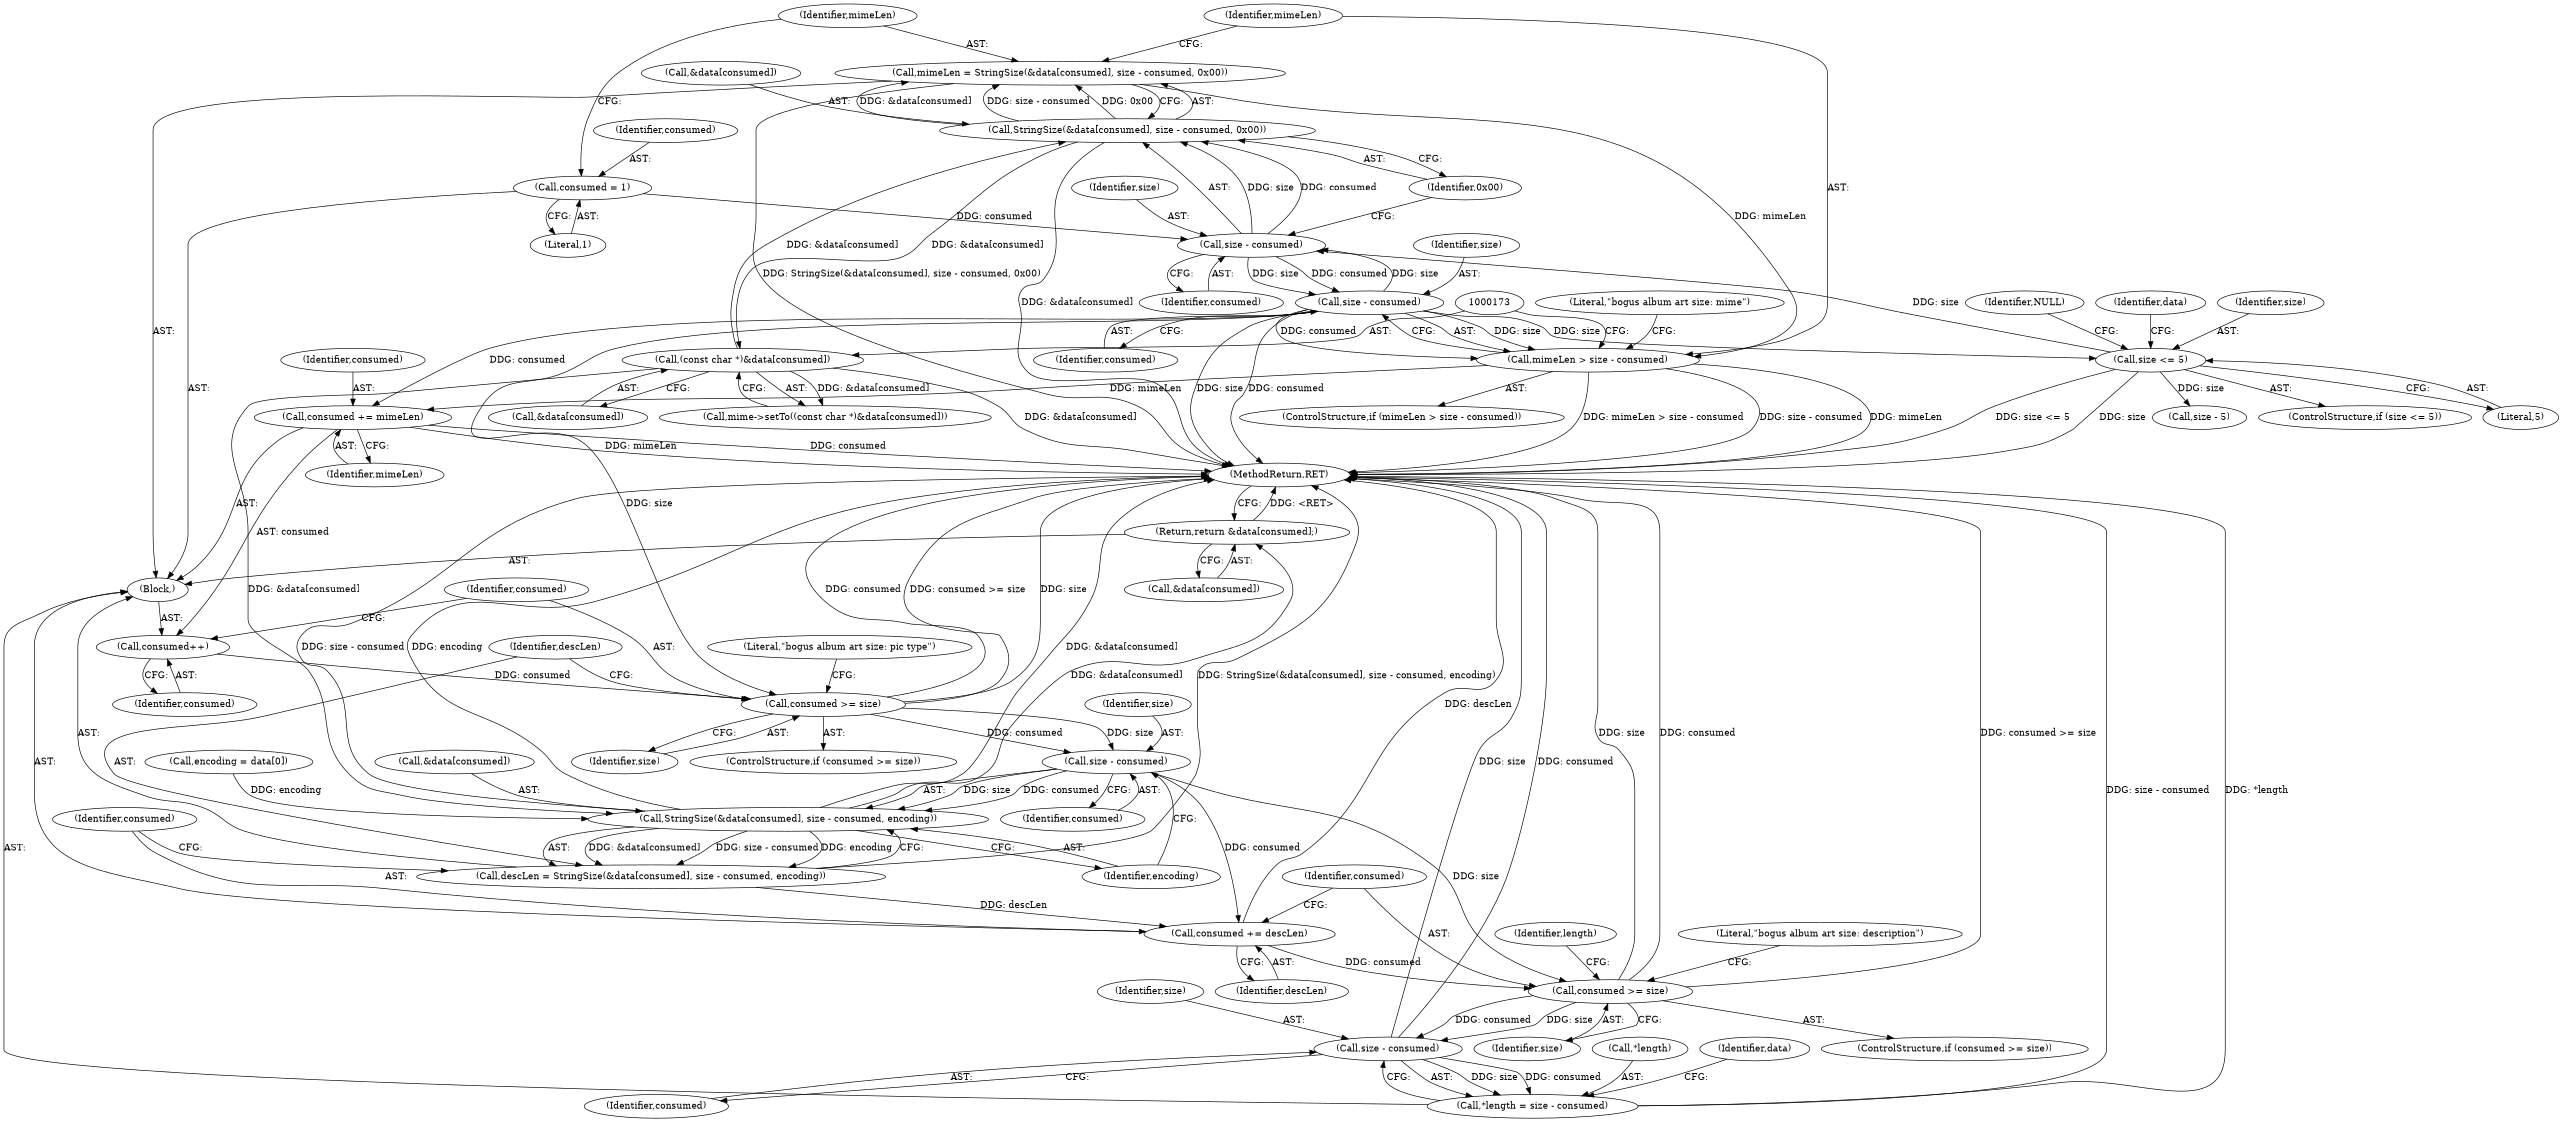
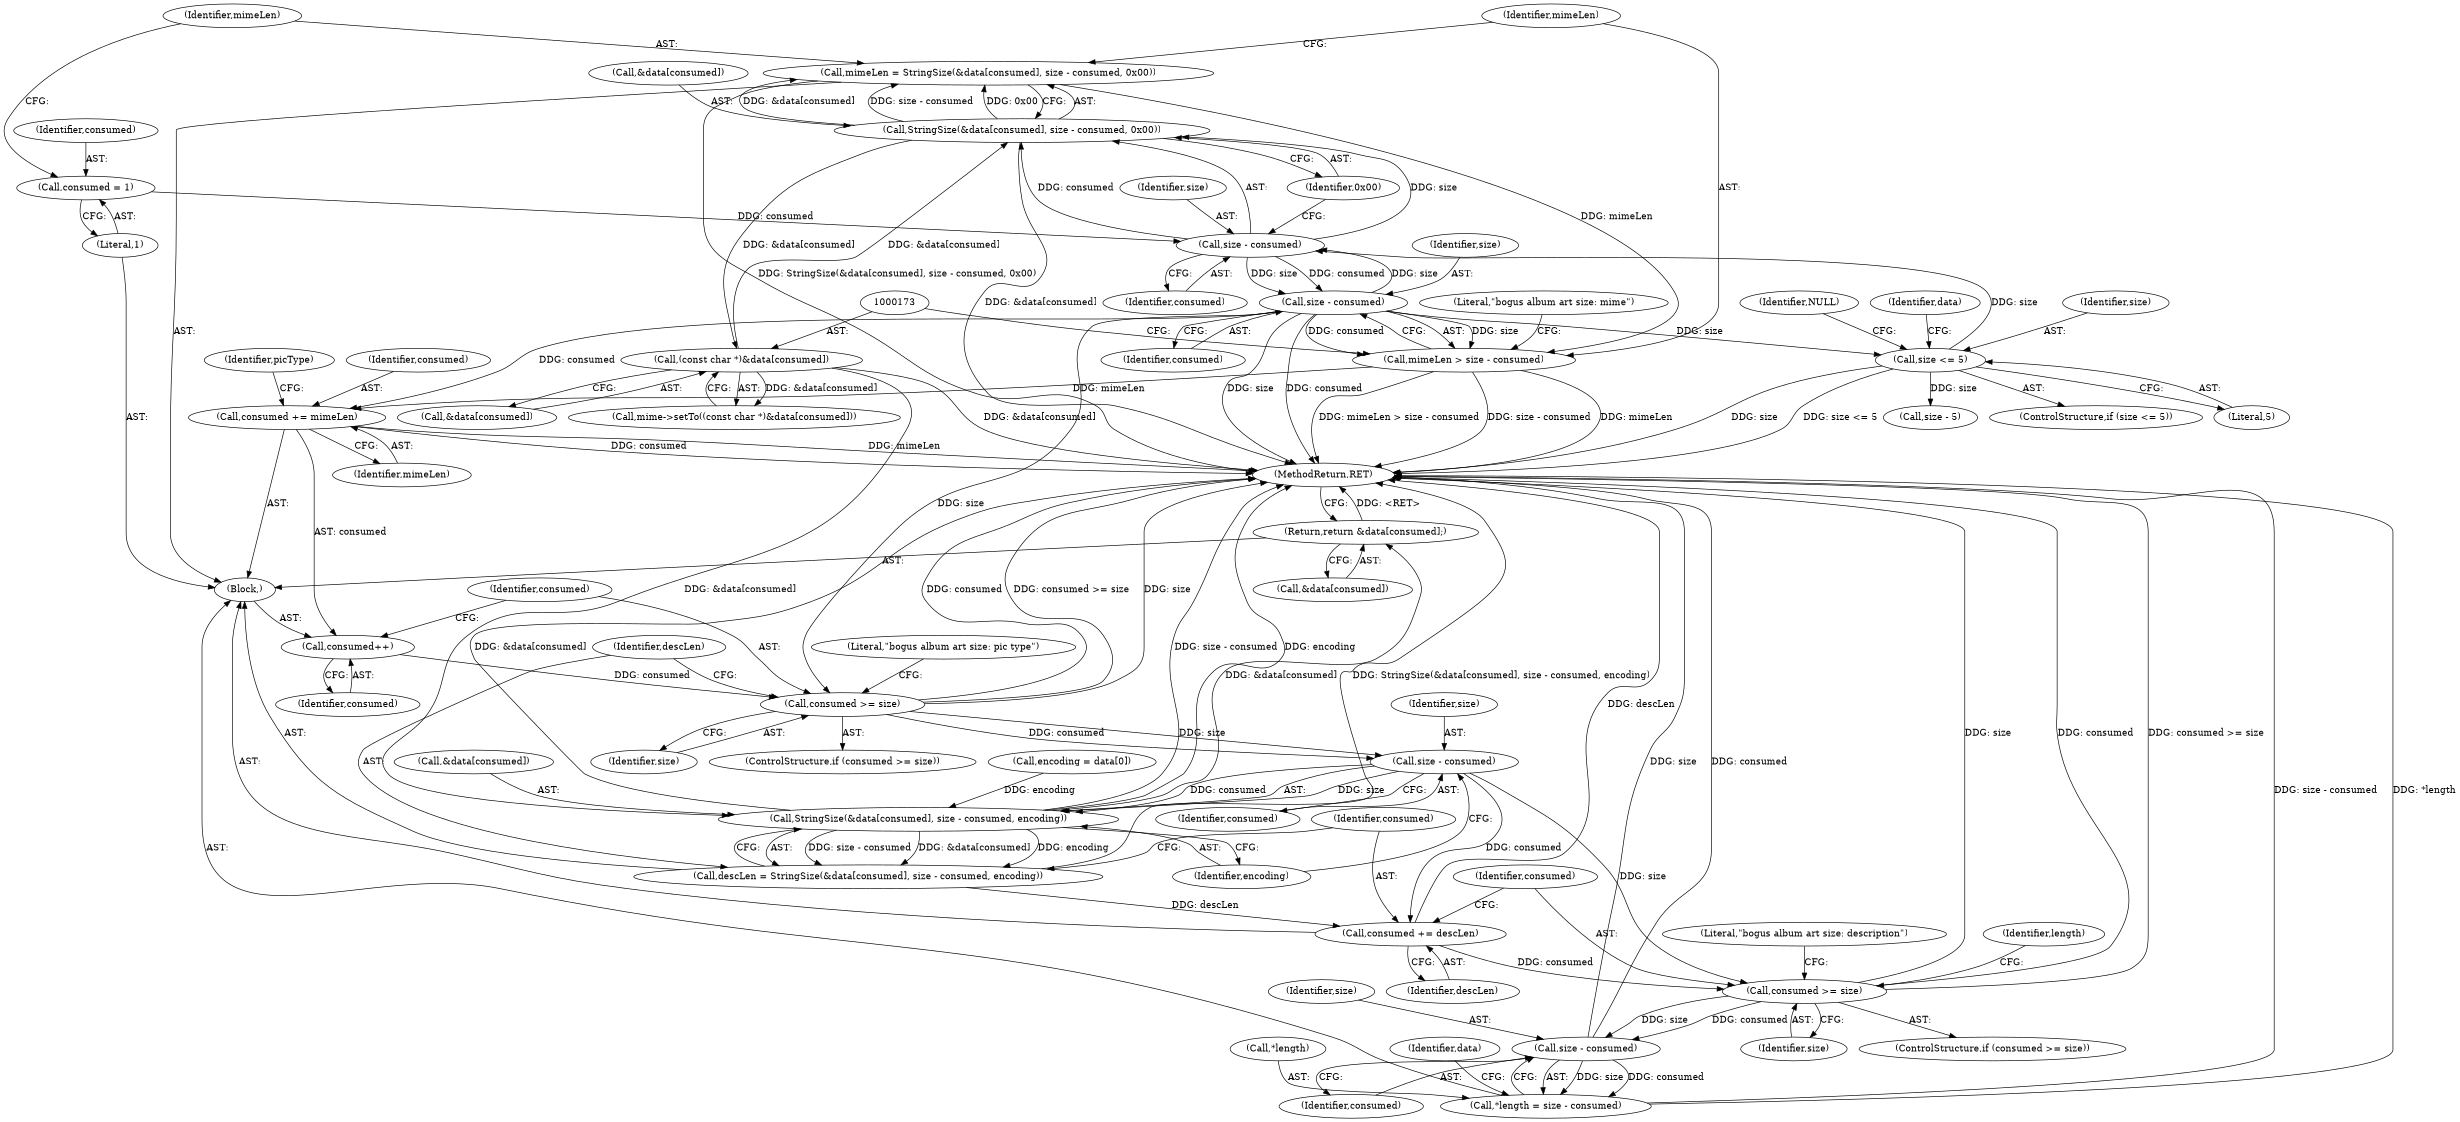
  digraph {
    n1 [label="(Call,mimeLen = StringSize(&data[consumed], size - consumed, 0x00))"]
    n2 [label="(Call,StringSize(&data[consumed], size - consumed, 0x00))"]
    n3 [label="(Call,mimeLen > size - consumed)"]
    n4 [label="(Block,)"]
    n5 [label="(MethodReturn,RET)"]
    n6 [label="(Call,(const char *)&data[consumed])"]
    n7 [label="(Identifier,0x00)"]
    n8 [label="(Call,size - consumed)"]
    n9 [label="(Call,consumed += mimeLen)"]
-   n10 [label="(ControlStructure,if (mimeLen > size - consumed))"]
    n11 [label="(Call,consumed++)"]
    n12 [label="(Return,return &data[consumed];)"]
    n13 [label="(Call,StringSize(&data[consumed], size - consumed, encoding))"]
    n14 [label="(Call,&data[consumed])"]
    n15 [label="(Call,mime->setTo((const char *)&data[consumed]))"]
    n16 [label="(Call,size - consumed)"]
    n17 [label="(Call,descLen = StringSize(&data[consumed], size - consumed, encoding))"]
    n18 [label="(Identifier,encoding)"]
    n19 [label="(Identifier,consumed)"]
    n20 [label="(Call,size <= 5)"]
    n21 [label="(Call,consumed >= size)"]
    n22 [label="(Identifier,consumed)"]
    n23 [label="(Literal,5)"]
    n24 [label="(Call,size - 5)"]
    n25 [label="(ControlStructure,if (size <= 5))"]
    n26 [label="(Identifier,mimeLen)"]
    n27 [label="(Call,size - consumed)"]
    n28 [label="(Identifier,size)"]
    n29 [label="(ControlStructure,if (consumed >= size))"]
    n30 [label="(Call,consumed = 1)"]
    n31 [label="(Literal,1)"]
    n32 [label="(Identifier,consumed)"]
    n33 [label="(Call,consumed += descLen)"]
    n34 [label="(Call,consumed >= size)"]
    n35 [label="(Identifier,consumed)"]
    n36 [label="(Identifier,descLen)"]
    n37 [label="(Call,size - consumed)"]
    n38 [label="(ControlStructure,if (consumed >= size))"]
    n39 [label="(Identifier,size)"]
    n40 [label="(Call,&data[consumed])"]
    n41 [label="(Call,*length = size - consumed)"]
    n42 [label="(Identifier,consumed)"]
    n43 [label="(Literal,\"bogus album art size: description\")"]
    n44 [label="(Identifier,consumed)"]
    n45 [label="(Identifier,size)"]
    n46 [label="(Identifier,descLen)"]
    n47 [label="(Call,*length)"]
    n48 [label="(Identifier,NULL)"]
    n49 [label="(Identifier,data)"]
    n50 [label="(Identifier,mimeLen)"]
    n51 [label="(Call,&data[consumed])"]
    n52 [label="(Literal,\"bogus album art size: mime\")"]
    n53 [label="(Identifier,data)"]
    n54 [label="(Identifier,consumed)"]
+   n55 [label="(Identifier,picType)"]
    n56 [label="(Identifier,consumed)"]
    n57 [label="(Identifier,length)"]
    n58 [label="(Identifier,consumed)"]
    n59 [label="(Identifier,size)"]
    n60 [label="(Call,&data[consumed])"]
    n61 [label="(Identifier,size)"]
    n62 [label="(Identifier,size)"]
    n63 [label="(Literal,\"bogus album art size: pic type\")"]
    n64 [label="(Identifier,size)"]
    n65 [label="(Identifier,mimeLen)"]
    n66 [label="(Call,encoding = data[0])"]
    n67 [label="(Identifier,consumed)"]
    1000173
    n1 -> n2 [label="CFG: "]
    n1 -> n3 [label="DDG: mimeLen"]
    n1 -> n4 [label="AST: "]
    n1 -> n5 [label="DDG: StringSize(&data[consumed], size - consumed, 0x00)"]
    n2 -> n1 [label="AST: "]
    n2 -> n1 [label="DDG: &data[consumed]"]
    n2 -> n1 [label="DDG: size - consumed"]
    n2 -> n1 [label="DDG: 0x00"]
    n2 -> n5 [label="DDG: &data[consumed]"]
    n2 -> n6 [label="DDG: &data[consumed]"]
    n2 -> n7 [label="CFG: "]
    n3 -> n5 [label="DDG: size - consumed"]
    n3 -> n5 [label="DDG: mimeLen"]
    n3 -> n5 [label="DDG: mimeLen > size - consumed"]
    n3 -> n8 [label="CFG: "]
    n3 -> n9 [label="DDG: mimeLen"]
-   n3 -> n10 [label="AST: "]
    n4 -> n11 [label="AST: "]
    n5 -> n12 [label="CFG: "]
    n6 -> n2 [label="DDG: &data[consumed]"]
    n6 -> n5 [label="DDG: &data[consumed]"]
    n6 -> n13 [label="DDG: &data[consumed]"]
    n6 -> n14 [label="CFG: "]
    n6 -> n15 [label="AST: "]
    n6 -> n15 [label="DDG: &data[consumed]"]
    n7 -> n2 [label="AST: "]
    n7 -> n16 [label="CFG: "]
    n8 -> n3 [label="AST: "]
    n8 -> n3 [label="DDG: size"]
    n8 -> n3 [label="DDG: consumed"]
    n8 -> n5 [label="DDG: size"]
    n8 -> n5 [label="DDG: consumed"]
    n8 -> n9 [label="DDG: consumed"]
    n8 -> n16 [label="DDG: size"]
    n8 -> n20 [label="DDG: size"]
    n8 -> n21 [label="DDG: size"]
    n8 -> n22 [label="CFG: "]
    n9 -> n4 [label="AST: "]
    n9 -> n5 [label="DDG: consumed"]
    n9 -> n5 [label="DDG: mimeLen"]
    n9 -> n11 [label="AST: consumed"]
    n9 -> n26 [label="CFG: "]
    n11 -> n21 [label="DDG: consumed"]
    n11 -> n32 [label="CFG: "]
    n12 -> n4 [label="AST: "]
    n12 -> n5 [label="DDG: <RET>"]
    n12 -> n40 [label="CFG: "]
    n13 -> n5 [label="DDG: encoding"]
    n13 -> n5 [label="DDG: &data[consumed]"]
    n13 -> n5 [label="DDG: size - consumed"]
    n13 -> n12 [label="DDG: &data[consumed]"]
    n13 -> n17 [label="AST: "]
    n13 -> n17 [label="DDG: &data[consumed]"]
    n13 -> n17 [label="DDG: size - consumed"]
    n13 -> n17 [label="DDG: encoding"]
    n13 -> n18 [label="CFG: "]
    n14 -> n6 [label="AST: "]
    n15 -> n6 [label="CFG: "]
    n16 -> n2 [label="AST: "]
    n16 -> n2 [label="DDG: size"]
    n16 -> n2 [label="DDG: consumed"]
    n16 -> n8 [label="DDG: size"]
    n16 -> n8 [label="DDG: consumed"]
    n16 -> n19 [label="CFG: "]
    n17 -> n4 [label="AST: "]
    n17 -> n5 [label="DDG: StringSize(&data[consumed], size - consumed, encoding)"]
    n17 -> n13 [label="CFG: "]
    n17 -> n33 [label="DDG: descLen"]
    n18 -> n13 [label="AST: "]
    n18 -> n27 [label="CFG: "]
    n19 -> n16 [label="AST: "]
    n20 -> n5 [label="DDG: size"]
    n20 -> n5 [label="DDG: size <= 5"]
    n20 -> n16 [label="DDG: size"]
    n20 -> n23 [label="CFG: "]
    n20 -> n24 [label="DDG: size"]
    n20 -> n25 [label="AST: "]
    n21 -> n5 [label="DDG: consumed >= size"]
    n21 -> n5 [label="DDG: size"]
    n21 -> n5 [label="DDG: consumed"]
    n21 -> n27 [label="DDG: size"]
    n21 -> n27 [label="DDG: consumed"]
    n21 -> n28 [label="CFG: "]
    n21 -> n29 [label="AST: "]
    n22 -> n8 [label="AST: "]
    n23 -> n20 [label="AST: "]
    n26 -> n9 [label="AST: "]
    n27 -> n13 [label="AST: "]
    n27 -> n13 [label="DDG: size"]
    n27 -> n13 [label="DDG: consumed"]
    n27 -> n33 [label="DDG: consumed"]
    n27 -> n34 [label="DDG: size"]
    n27 -> n35 [label="CFG: "]
    n28 -> n21 [label="AST: "]
-   n30 -> n4 [label="AST: "]
+   n31 -> n4 [label="AST: "]
    n30 -> n16 [label="DDG: consumed"]
    n30 -> n31 [label="CFG: "]
    n31 -> n30 [label="AST: "]
    n32 -> n11 [label="AST: "]
    n33 -> n4 [label="AST: "]
    n33 -> n5 [label="DDG: descLen"]
    n33 -> n34 [label="DDG: consumed"]
    n33 -> n36 [label="CFG: "]
    n34 -> n5 [label="DDG: consumed >= size"]
    n34 -> n5 [label="DDG: size"]
    n34 -> n5 [label="DDG: consumed"]
    n34 -> n37 [label="DDG: size"]
    n34 -> n37 [label="DDG: consumed"]
    n34 -> n38 [label="AST: "]
    n34 -> n39 [label="CFG: "]
    n35 -> n27 [label="AST: "]
    n36 -> n33 [label="AST: "]
    n37 -> n5 [label="DDG: size"]
    n37 -> n5 [label="DDG: consumed"]
    n37 -> n41 [label="AST: "]
    n37 -> n41 [label="DDG: size"]
    n37 -> n41 [label="DDG: consumed"]
    n37 -> n42 [label="CFG: "]
    n39 -> n34 [label="AST: "]
    n40 -> n12 [label="AST: "]
    n41 -> n4 [label="AST: "]
    n41 -> n5 [label="DDG: size - consumed"]
    n41 -> n5 [label="DDG: *length"]
    n41 -> n37 [label="CFG: "]
    n42 -> n37 [label="AST: "]
    n43 -> n34 [label="CFG: "]
    n44 -> n9 [label="AST: "]
    n45 -> n16 [label="AST: "]
    n46 -> n17 [label="AST: "]
    n46 -> n21 [label="CFG: "]
    n47 -> n41 [label="AST: "]
    n48 -> n20 [label="CFG: "]
    n49 -> n20 [label="CFG: "]
    n50 -> n1 [label="AST: "]
    n50 -> n30 [label="CFG: "]
    n51 -> n2 [label="AST: "]
    n52 -> n3 [label="CFG: "]
    n53 -> n41 [label="CFG: "]
    n54 -> n11 [label="CFG: "]
    n54 -> n21 [label="AST: "]
+   n55 -> n9 [label="CFG: "]
    n56 -> n33 [label="CFG: "]
    n56 -> n34 [label="AST: "]
    n57 -> n34 [label="CFG: "]
    n58 -> n17 [label="CFG: "]
    n58 -> n33 [label="AST: "]
    n59 -> n27 [label="AST: "]
    n60 -> n13 [label="AST: "]
    n61 -> n37 [label="AST: "]
    n62 -> n20 [label="AST: "]
    n63 -> n21 [label="CFG: "]
    n64 -> n8 [label="AST: "]
    n65 -> n1 [label="CFG: "]
    n65 -> n3 [label="AST: "]
    n66 -> n13 [label="DDG: encoding"]
    n67 -> n30 [label="AST: "]
    1000173 -> n3 [label="CFG: "]
    1000173 -> n6 [label="AST: "]
  }
